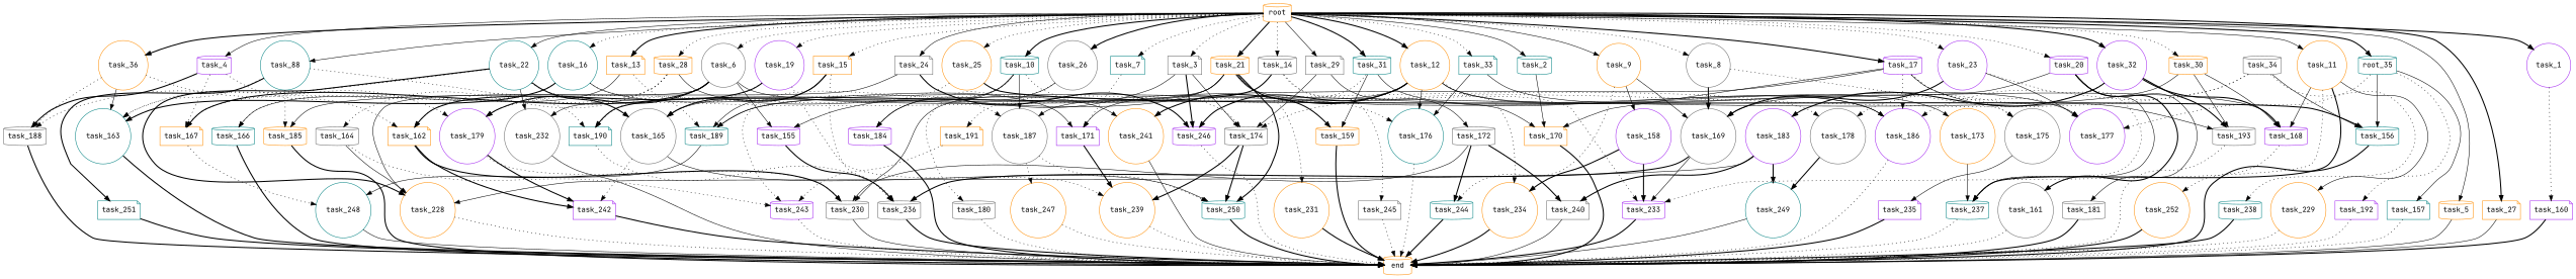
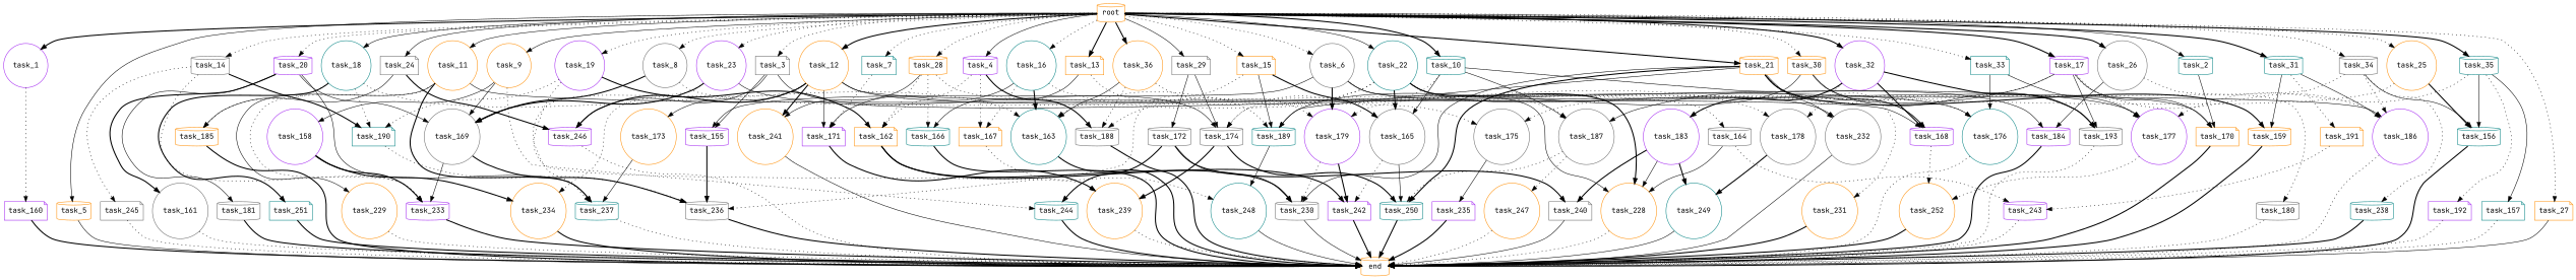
  digraph {
    fontname="JetBrains Mono"
    node [color=darkorange fontname="JetBrains Mono" shape=circle]
    edge [fontname="JetBrains Mono" style=dotted]
    task_1 [color=purple]
    root [shape=cylinder]
    task_2 [color=teal shape=cylinder]
    task_3 [color=gray40 shape=note]
    task_4 [color=purple shape=cylinder]
    task_5 [shape=cylinder]
    task_6 [color=gray40]
    task_7 [color=teal shape=note]
    task_8 [color=gray40]
    task_9
    task_10 [color=teal shape=cylinder]
    task_11
    task_12
    task_13 [shape=note]
    task_14 [color=gray40 shape=cylinder]
    task_15 [shape=note]
    task_16 [color=teal]
    task_17 [color=purple shape=cylinder]
-   task_18 [color=teal label=task_88]
+   task_18 [color=teal]
    task_19 [color=purple]
    task_20 [color=purple shape=cylinder]
    task_21 [shape=cylinder]
    task_22 [color=teal]
    task_23 [color=purple]
    task_24 [color=gray40 shape=note]
    task_25
    task_26 [color=gray40]
    task_27 [shape=note]
    task_28 [shape=cylinder]
    task_29 [color=gray40 shape=note]
    task_30 [shape=cylinder]
    task_31 [color=teal shape=cylinder]
    task_32 [color=purple]
    task_33 [color=teal shape=note]
    task_34 [color=gray40 shape=cylinder]
-   task_35 [color=teal shape=cylinder label=root_35]
+   task_35 [color=teal shape=cylinder]
    task_36
    task_160 [color=purple shape=note]
    task_170 [shape=note]
    task_155 [color=purple shape=cylinder]
    task_174 [color=gray40 shape=cylinder]
    task_246 [color=purple shape=cylinder]
    task_162 [shape=note]
    task_167 [shape=note]
    task_188 [color=gray40 shape=cylinder]
    end [shape=cylinder]
    task_179 [color=purple]
    task_228
    task_171 [color=purple shape=note]
    task_169 [color=gray40]
    task_175 [color=gray40]
    task_158 [color=purple]
    task_244 [color=teal shape=cylinder]
    task_165 [color=gray40]
    task_184 [color=purple shape=cylinder]
    task_187 [color=gray40]
    task_243 [color=purple shape=cylinder]
    task_168 [color=purple shape=cylinder]
    task_229
    task_233 [color=purple shape=cylinder]
    task_237 [color=teal shape=cylinder]
    task_173
    task_176 [color=teal]
    task_186 [color=purple]
    task_234
    task_241
    task_166 [color=teal shape=cylinder]
    task_189 [color=teal shape=cylinder]
    task_190 [color=teal shape=note]
    task_245 [color=gray40 shape=note]
    task_236 [color=gray40 shape=cylinder]
    task_163 [color=teal]
    task_178 [color=gray40]
    task_177 [color=purple]
    task_193 [color=gray40 shape=cylinder]
    task_185 [shape=cylinder]
    task_251 [color=teal shape=note]
    task_239
    task_161 [color=gray40]
    task_181 [color=gray40 shape=cylinder]
    task_159 [shape=cylinder]
    task_230 [color=gray40 shape=cylinder]
    task_231
    task_232 [color=gray40]
    task_250 [color=teal shape=cylinder]
    task_156 [color=teal shape=cylinder]
    task_180 [color=gray40 shape=cylinder]
    task_164 [color=gray40 shape=cylinder]
    task_172 [color=gray40 shape=cylinder]
    task_191 [shape=note]
    task_183 [color=purple]
    task_238 [color=teal shape=cylinder]
    task_157 [color=teal shape=note]
    task_192 [color=purple shape=note]
    task_242 [color=purple shape=note]
    task_248 [color=teal]
    task_235 [color=purple shape=note]
    task_247
    task_252
    task_249 [color=teal]
    task_240 [color=gray40 shape=note]
    task_1 -> task_160
    root -> task_1 [style=bold]
    root -> task_2 [style=solid]
    root -> task_3
    root -> task_4 [style=solid]
    root -> task_5 [style=solid]
    root -> task_6
    root -> task_7
    root -> task_8
    root -> task_9 [style=solid]
    root -> task_10 [style=bold]
    root -> task_11 [style=solid]
    root -> task_12 [style=bold]
    root -> task_13 [style=bold]
    root -> task_14
    root -> task_15
    root -> task_16
    root -> task_17 [style=bold]
    root -> task_18 [style=solid]
    root -> task_19
    root -> task_20
    root -> task_21 [style=bold]
    root -> task_22 [style=solid]
    root -> task_23
    root -> task_24 [style=solid]
    root -> task_25
    root -> task_26 [style=bold]
-   root -> task_27 [style=bold]
+   root -> task_27
    root -> task_28
    root -> task_29 [style=solid]
    root -> task_30
    root -> task_31 [style=bold]
    root -> task_32 [style=bold]
    root -> task_33
+   root -> task_34
    root -> task_35 [style=bold]
    root -> task_36 [style=bold]
    task_2 -> task_170 [style=solid]
    task_3 -> task_155 [style=solid]
    task_3 -> task_174 [style=solid]
-   task_3 -> task_246 [style=bold]
+   task_3 -> task_246 [style=solid]
    task_4 -> task_162
    task_4 -> task_167
    task_4 -> task_188 [style=bold]
    task_5 -> end [style=solid]
    task_6 -> task_170 [style=solid]
    task_6 -> task_155 [style=solid]
-   task_6 -> task_167 [style=bold]
    task_6 -> task_179 [style=bold]
    task_6 -> task_228 [style=solid]
    task_7 -> task_171
    task_8 -> task_169 [style=bold]
    task_8 -> task_175
    task_9 -> task_169 [style=solid]
    task_9 -> task_158 [style=solid]
    task_9 -> task_244
    task_10 -> task_174
    task_10 -> task_165 [style=solid]
    task_10 -> task_184 [style=solid]
    task_10 -> task_187 [style=solid]
-   task_10 -> task_243
    task_11 -> task_168 [style=solid]
    task_11 -> task_229 [style=solid]
    task_11 -> task_233
    task_11 -> task_237 [style=bold]
    task_12 -> task_246 [style=bold]
    task_12 -> task_171 [style=solid]
    task_12 -> task_173 [style=solid]
    task_12 -> task_176 [style=solid]
    task_12 -> task_186 [style=solid]
    task_12 -> task_234
    task_12 -> task_241 [style=bold]
    task_13 -> task_166 [style=solid]
    task_13 -> task_189
    task_14 -> task_233
    task_14 -> task_190 [style=bold]
    task_14 -> task_245
    task_15 -> task_165 [style=bold]
    task_15 -> task_189 [style=solid]
    task_15 -> task_236
    task_16 -> task_167
    task_16 -> task_171 [style=solid]
    task_16 -> task_163 [style=bold]
    task_16 -> task_178
    task_17 -> task_170 [style=solid]
    task_17 -> task_175
    task_17 -> task_187 [style=solid]
    task_17 -> task_186
    task_17 -> task_177
    task_17 -> task_193 [style=solid]
    task_18 -> task_190
    task_18 -> task_163
    task_18 -> task_185
    task_18 -> task_251 [style=bold]
    task_19 -> task_162 [style=bold]
    task_19 -> task_190
    task_19 -> task_239
    task_20 -> task_169 [style=solid]
    task_20 -> task_237 [style=solid]
    task_20 -> task_161 [style=bold]
    task_20 -> task_181 [style=solid]
    task_21 -> task_168 [style=solid]
    task_21 -> task_176
    task_21 -> task_189 [style=solid]
    task_21 -> task_159 [style=bold]
    task_21 -> task_230 [style=solid]
    task_21 -> task_231
    task_21 -> task_232 [style=solid]
    task_21 -> task_250 [style=bold]
    task_22 -> task_188
    task_22 -> task_228 [style=bold]
    task_22 -> task_165 [style=bold]
    task_22 -> task_187
    task_22 -> task_163
    task_22 -> task_232 [style=solid]
    task_23 -> task_169 [style=bold]
    task_23 -> task_237
    task_23 -> task_177 [style=solid]
    task_24 -> task_246 [style=bold]
    task_24 -> task_185 [style=solid]
    task_25 -> task_179
    task_25 -> task_156 [style=bold]
    task_26 -> task_184 [style=solid]
    task_26 -> task_180
    task_27 -> end [style=solid]
    task_28 -> task_162
    task_28 -> task_241 [style=solid]
    task_28 -> task_166
    task_28 -> task_164
    task_29 -> task_174 [style=solid]
    task_29 -> task_172 [style=solid]
    task_30 -> task_168 [style=solid]
    task_30 -> task_189 [style=solid]
    task_30 -> task_193 [style=solid]
    task_31 -> task_186 [style=solid]
    task_31 -> task_159 [style=solid]
    task_31 -> task_191
    task_32 -> task_168 [style=bold]
    task_32 -> task_178
    task_32 -> task_193 [style=bold]
    task_32 -> task_183 [style=bold]
    task_33 -> task_176 [style=solid]
    task_33 -> task_177 [style=solid]
    task_34 -> task_174
    task_34 -> task_186
    task_34 -> task_156 [style=solid]
    task_34 -> task_238
    task_35 -> task_177
    task_35 -> task_156 [style=solid]
    task_35 -> task_157 [style=solid]
    task_35 -> task_192
    task_36 -> task_188
    task_36 -> task_179
    task_36 -> task_163 [style=solid]
    task_160 -> end [style=bold]
    task_170 -> end [style=bold]
    task_155 -> task_236 [style=bold]
    task_174 -> task_239 [style=bold]
    task_174 -> task_250 [style=bold]
    task_246 -> end
    task_162 -> task_230 [style=bold]
    task_162 -> task_242 [style=bold]
    task_167 -> task_248
    task_188 -> end [style=bold]
    task_179 -> task_230
    task_179 -> task_242 [style=bold]
    task_228 -> end
    task_171 -> task_239 [style=bold]
    task_169 -> task_233 [style=solid]
    task_169 -> task_236 [style=bold]
    task_175 -> task_235 [style=solid]
    task_158 -> task_233 [style=bold]
    task_158 -> task_234 [style=bold]
    task_244 -> end [style=bold]
    task_165 -> task_250 [style=solid]
    task_165 -> task_242
    task_184 -> end [style=bold]
    task_187 -> task_250
    task_187 -> task_247
    task_243 -> end
    task_168 -> task_252
    task_229 -> end
    task_233 -> end [style=bold]
    task_237 -> end
    task_173 -> task_237 [style=solid]
    task_176 -> end
    task_186 -> end
    task_234 -> end [style=bold]
    task_241 -> end [style=solid]
    task_166 -> end [style=bold]
    task_189 -> task_248 [style=solid]
    task_190 -> task_236
    task_245 -> end
    task_236 -> end [style=bold]
    task_163 -> end [style=bold]
    task_178 -> task_249 [style=bold]
+   task_177 -> task_252
    task_193 -> end
    task_185 -> end [style=bold]
    task_251 -> end [style=bold]
    task_239 -> end
    task_161 -> end
    task_181 -> end [style=bold]
    task_159 -> end [style=bold]
    task_230 -> end [style=solid]
    task_231 -> end [style=bold]
    task_232 -> end [style=solid]
    task_250 -> end [style=bold]
    task_156 -> end [style=bold]
    task_180 -> end
    task_164 -> task_228 [style=solid]
    task_164 -> task_243
    task_172 -> task_244 [style=bold]
    task_172 -> task_230 [style=solid]
    task_172 -> task_240 [style=bold]
    task_191 -> task_243
    task_183 -> task_228 [style=solid]
    task_183 -> task_249 [style=bold]
    task_183 -> task_240 [style=bold]
    task_238 -> end [style=bold]
    task_157 -> end
    task_192 -> end
    task_242 -> end [style=bold]
    task_248 -> end [style=solid]
    task_235 -> end [style=bold]
    task_247 -> end
    task_252 -> end [style=bold]
    task_249 -> end [style=solid]
    task_240 -> end [style=solid]
  }
